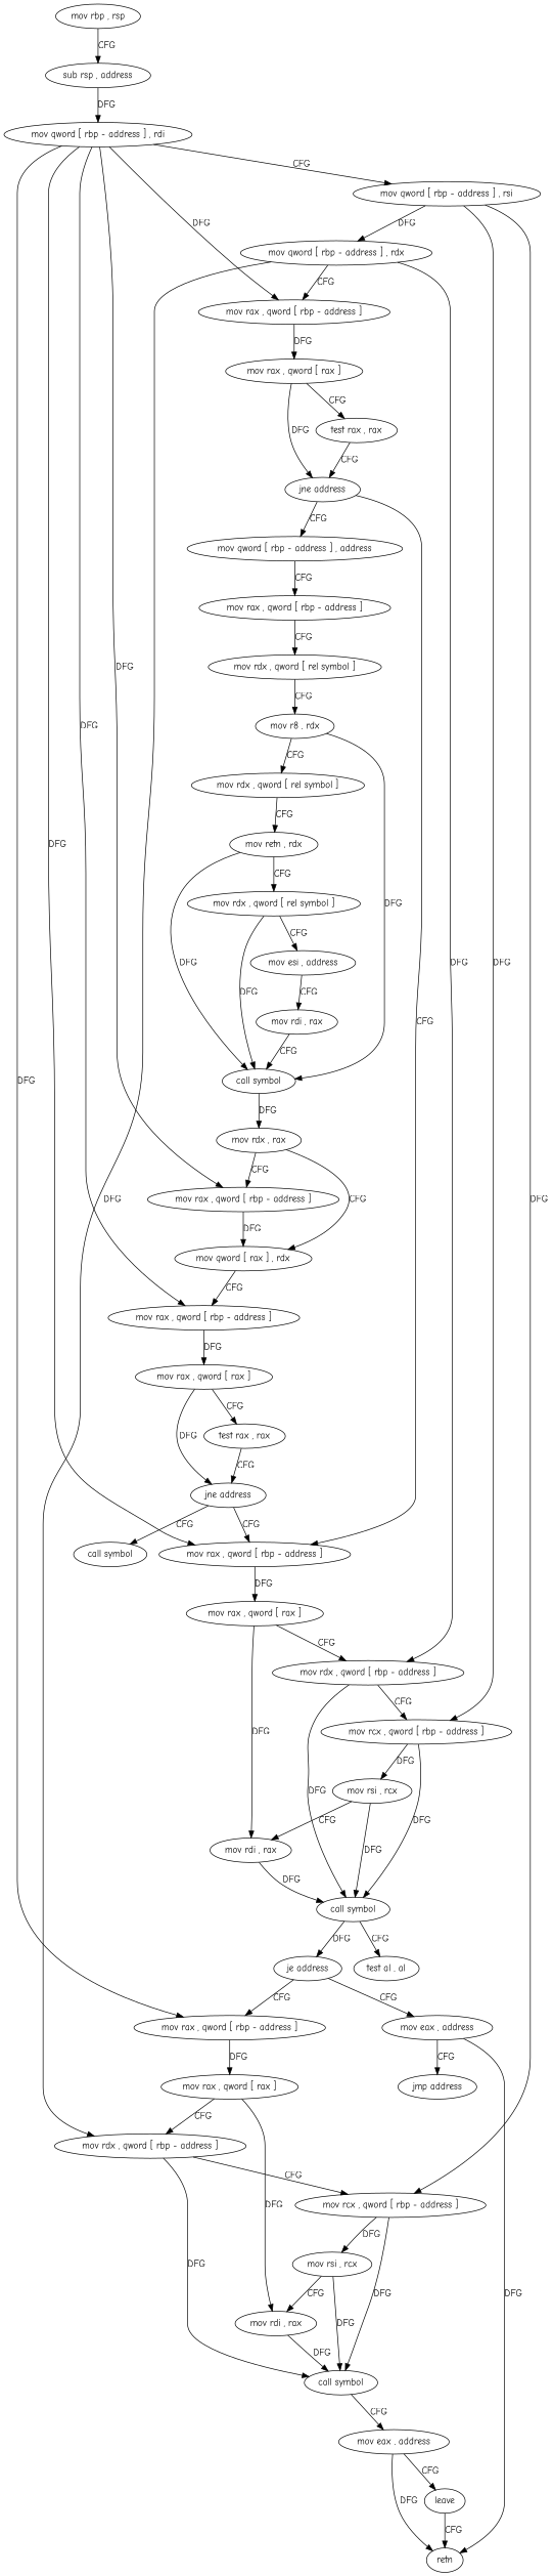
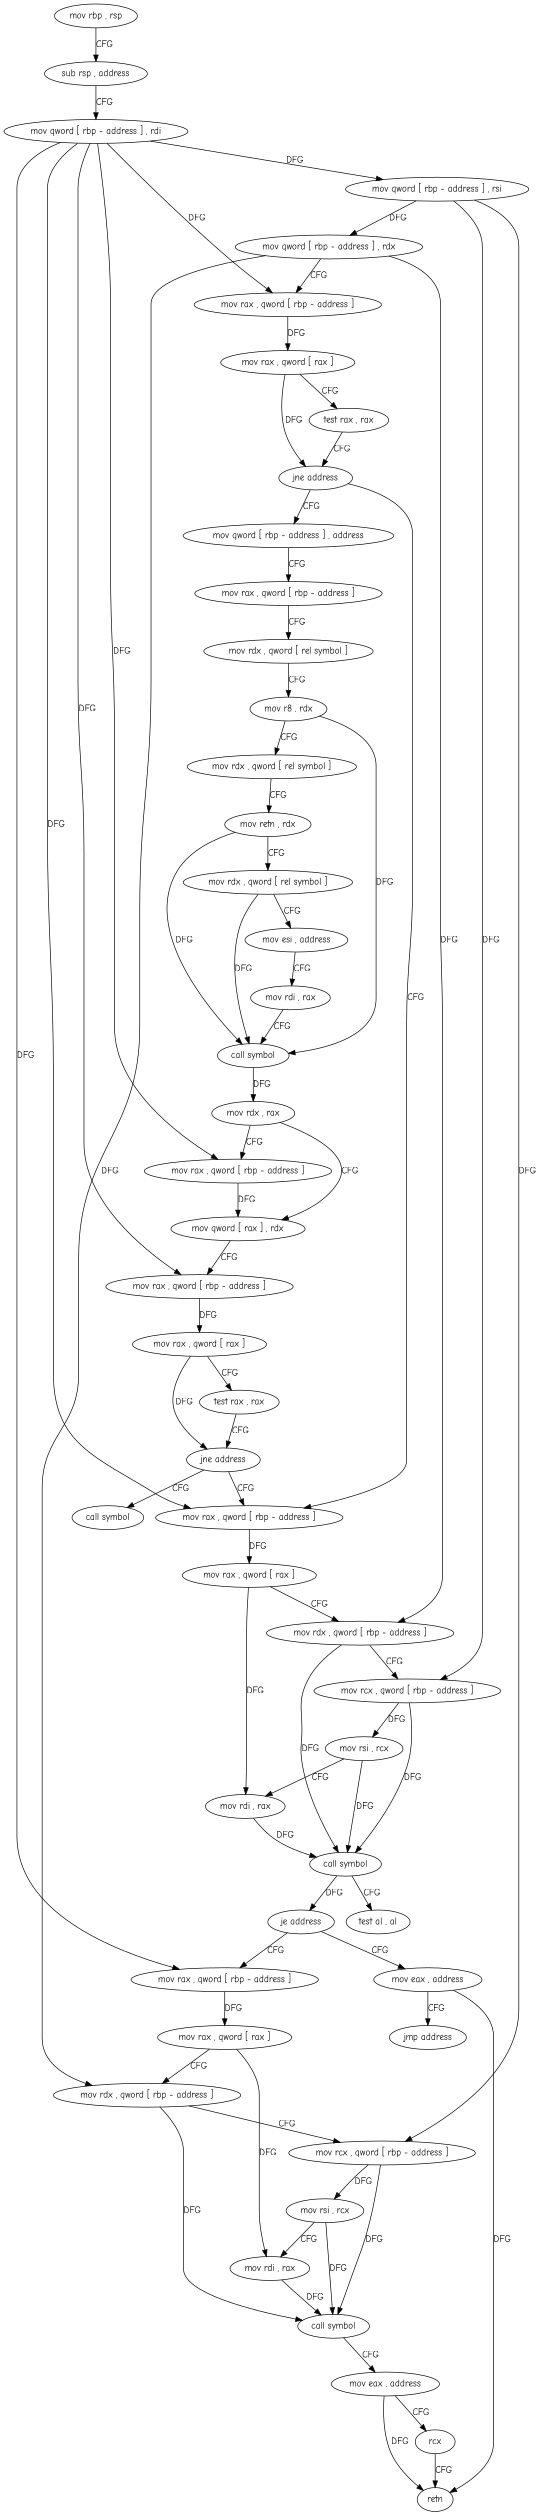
  digraph {
    fontname="Comic Neue"
    node [fontname="Comic Neue"]
    edge [fontname="Comic Neue"]
    n1 [label="mov rbp , rsp"]
    n2 [label="sub rsp , address"]
    n3 [label="mov qword [ rbp - address ] , rdi"]
    n4 [label="mov qword [ rbp - address ] , rsi"]
    n5 [label="mov rax , qword [ rbp - address ]"]
    n6 [label="mov rax , qword [ rbp - address ]"]
    n7 [label="mov rax , qword [ rbp - address ]"]
    n8 [label="mov rax , qword [ rbp - address ]"]
    n9 [label="mov rax , qword [ rbp - address ]"]
    n10 [label="mov qword [ rbp - address ] , rdx"]
    n11 [label="mov rcx , qword [ rbp - address ]"]
    n12 [label="mov rcx , qword [ rbp - address ]"]
    n13 [label="mov rax , qword [ rax ]"]
    n14 [label="mov rax , qword [ rax ]"]
    n15 [label="mov rax , qword [ rax ]"]
    n16 [label="mov qword [ rax ] , rdx"]
    n17 [label="mov rax , qword [ rax ]"]
    n18 [label="mov rdx , qword [ rbp - address ]"]
    n19 [label="mov rdx , qword [ rbp - address ]"]
    n20 [label="call symbol"]
    n21 [label="mov rsi , rcx"]
    n22 [label="call symbol"]
    n23 [label="mov rsi , rcx"]
    n24 [label="test rax , rax"]
    n25 [label="jne address"]
    n26 [label="mov qword [ rbp - address ] , address"]
    n27 [label="mov rax , qword [ rbp - address ]"]
    n28 [label="mov rdi , rax"]
    n29 [label="mov rdx , qword [ rel symbol ]"]
    n30 [label="test al , al"]
    n31 [label="je address"]
    n32 [label="mov eax , address"]
    n33 [label="jmp address"]
    n34 [label=retn]
    n35 [label="mov rdi , rax"]
    n36 [label="mov r8 , rdx"]
    n37 [label="mov rdx , qword [ rel symbol ]"]
    n38 [label="call symbol"]
    n39 [label="mov retn , rdx"]
    n40 [label="mov rdx , rax"]
    n41 [label="mov rdx , qword [ rel symbol ]"]
    n42 [label="mov esi , address"]
    n43 [label="mov rdi , rax"]
    n44 [label="test rax , rax"]
    n45 [label="jne address"]
    n46 [label="call symbol"]
    n47 [label="mov eax , address"]
-   n48 [label=leave]
+   n48 [label=rcx]
    n1 -> n2 [label=CFG]
-   n2 -> n3 [label=DFG]
-   n3 -> n4 [label=CFG]
+   n2 -> n3 [label=CFG]
+   n3 -> n4 [label=DFG]
    n3 -> n5 [label=DFG]
    n3 -> n6 [label=DFG]
    n3 -> n7 [label=DFG]
    n3 -> n8 [label=DFG]
    n3 -> n9 [label=DFG]
    n4 -> n10 [label=DFG]
    n4 -> n11 [label=DFG]
    n4 -> n12 [label=DFG]
    n5 -> n13 [label=DFG]
    n6 -> n14 [label=DFG]
    n7 -> n15 [label=DFG]
    n8 -> n16 [label=DFG]
    n9 -> n17 [label=DFG]
    n10 -> n5 [label=CFG]
    n10 -> n18 [label=DFG]
    n10 -> n19 [label=DFG]
    n11 -> n20 [label=DFG]
    n11 -> n21 [label=DFG]
    n12 -> n22 [label=DFG]
    n12 -> n23 [label=DFG]
    n13 -> n24 [label=CFG]
    n13 -> n25 [label=DFG]
    n14 -> n18 [label=CFG]
    n14 -> n28 [label=DFG]
    n15 -> n19 [label=CFG]
    n15 -> n35 [label=DFG]
    n16 -> n9 [label=CFG]
    n17 -> n44 [label=CFG]
    n17 -> n45 [label=DFG]
    n18 -> n11 [label=CFG]
    n18 -> n20 [label=DFG]
    n19 -> n12 [label=CFG]
    n19 -> n22 [label=DFG]
    n20 -> n30 [label=CFG]
    n20 -> n31 [label=DFG]
    n21 -> n20 [label=DFG]
    n21 -> n28 [label=CFG]
    n22 -> n47 [label=CFG]
    n23 -> n22 [label=DFG]
    n23 -> n35 [label=CFG]
    n24 -> n25 [label=CFG]
    n25 -> n6 [label=CFG]
    n25 -> n26 [label=CFG]
    n26 -> n27 [label=CFG]
    n27 -> n29 [label=CFG]
    n28 -> n20 [label=DFG]
    n29 -> n36 [label=CFG]
    n31 -> n7 [label=CFG]
    n31 -> n32 [label=CFG]
    n32 -> n33 [label=CFG]
    n32 -> n34 [label=DFG]
    n35 -> n22 [label=DFG]
    n36 -> n37 [label=CFG]
    n36 -> n38 [label=DFG]
    n37 -> n39 [label=CFG]
    n38 -> n40 [label=DFG]
    n39 -> n38 [label=DFG]
    n39 -> n41 [label=CFG]
    n40 -> n8 [label=CFG]
    n40 -> n16 [label=CFG]
    n41 -> n38 [label=DFG]
    n41 -> n42 [label=CFG]
    n42 -> n43 [label=CFG]
    n43 -> n38 [label=CFG]
    n44 -> n45 [label=CFG]
    n45 -> n6 [label=CFG]
    n45 -> n46 [label=CFG]
    n47 -> n34 [label=DFG]
    n47 -> n48 [label=CFG]
    n48 -> n34 [label=CFG]
  }
